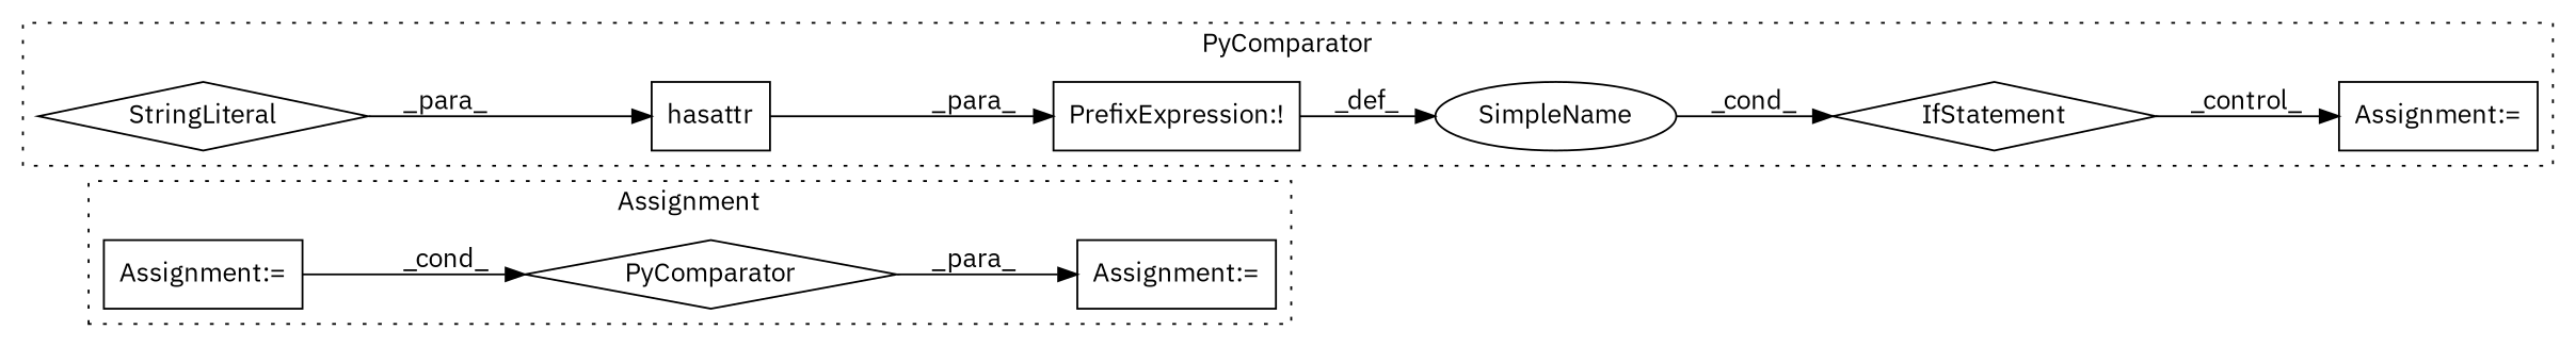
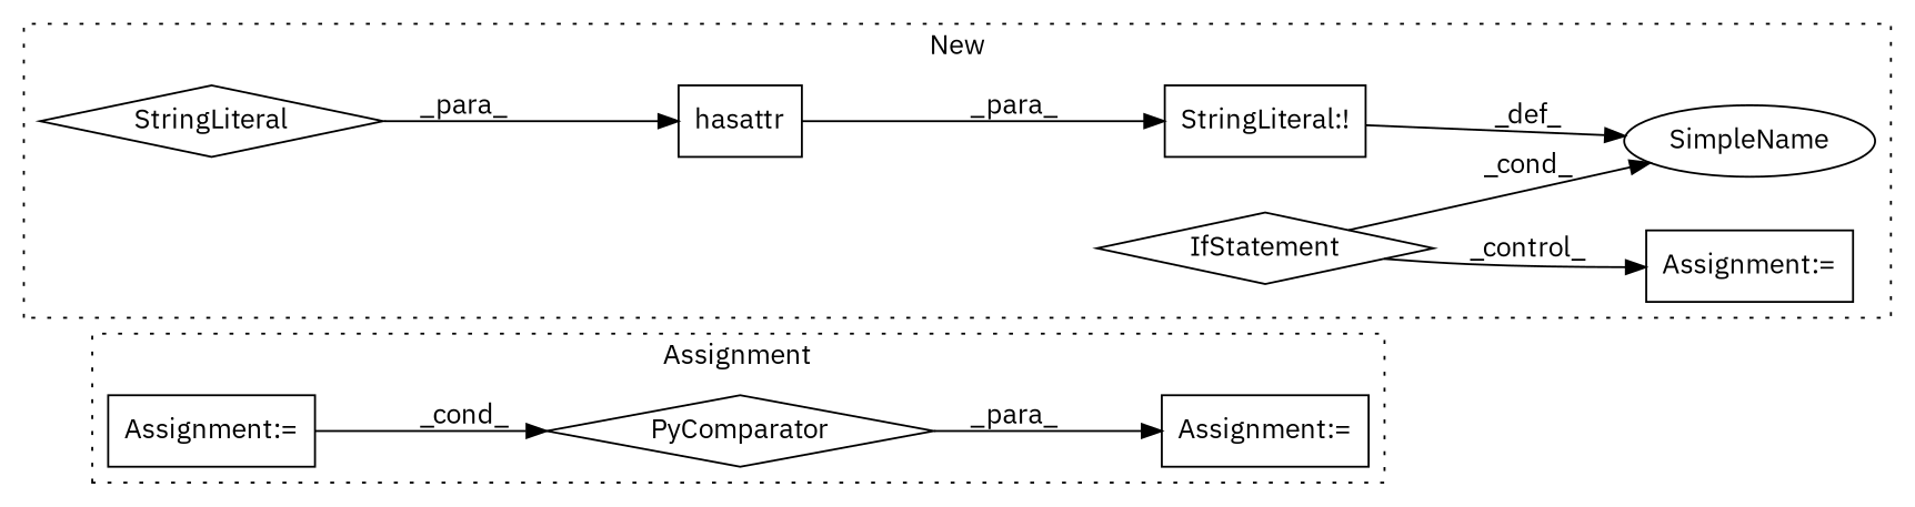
  digraph {
    fontname="IBM Plex Sans"
    rankdir=LR
    node [a=7 fontname="IBM Plex Sans" l=19 s=1725 shape=box]
    edge [fontname="IBM Plex Sans"]
    n1 [a=113 label=PyComparator shape=diamond]
    n2 [label="Assignment:="]
    n3 [l=16 label="Assignment:=" s=1621]
    n4 [a=32 l="8,1" label=hasattr s="3545,3573"]
    n5 [a=45 l=10 label=StringLiteral s=3563 shape=diamond]
    n6 [a=25 l="4,2" label=IfStatement s="3501,3575" shape=diamond]
    n7 [l=10 label="Assignment:=" s=3596]
    n8 [a=42 label=SimpleName shape=ellipse l="" s=""]
-   n9 [a=38 l=1 label="PrefixExpression:!" s=3505]
+   n9 [a=38 l=1 label="StringLiteral:!" s=3505]
    subgraph cluster_1 {
      label=Assignment
      style=dotted
      n1
      n2
      n3
    }
    subgraph cluster_2 {
-     label=PyComparator
+     label=New
      style=dotted
      n4
      n5
      n6
      n7
      n8
      n9
    }
    n1 -> n3 [label=_para_]
    n2 -> n1 [label=_cond_]
    n4 -> n9 [label=_para_]
    n5 -> n4 [label=_para_]
    n6 -> n7 [label=_control_]
-   n8 -> n6 [label=_cond_]
+   n6 -> n8 [label=_cond_]
    n9 -> n8 [label=_def_]
  }
